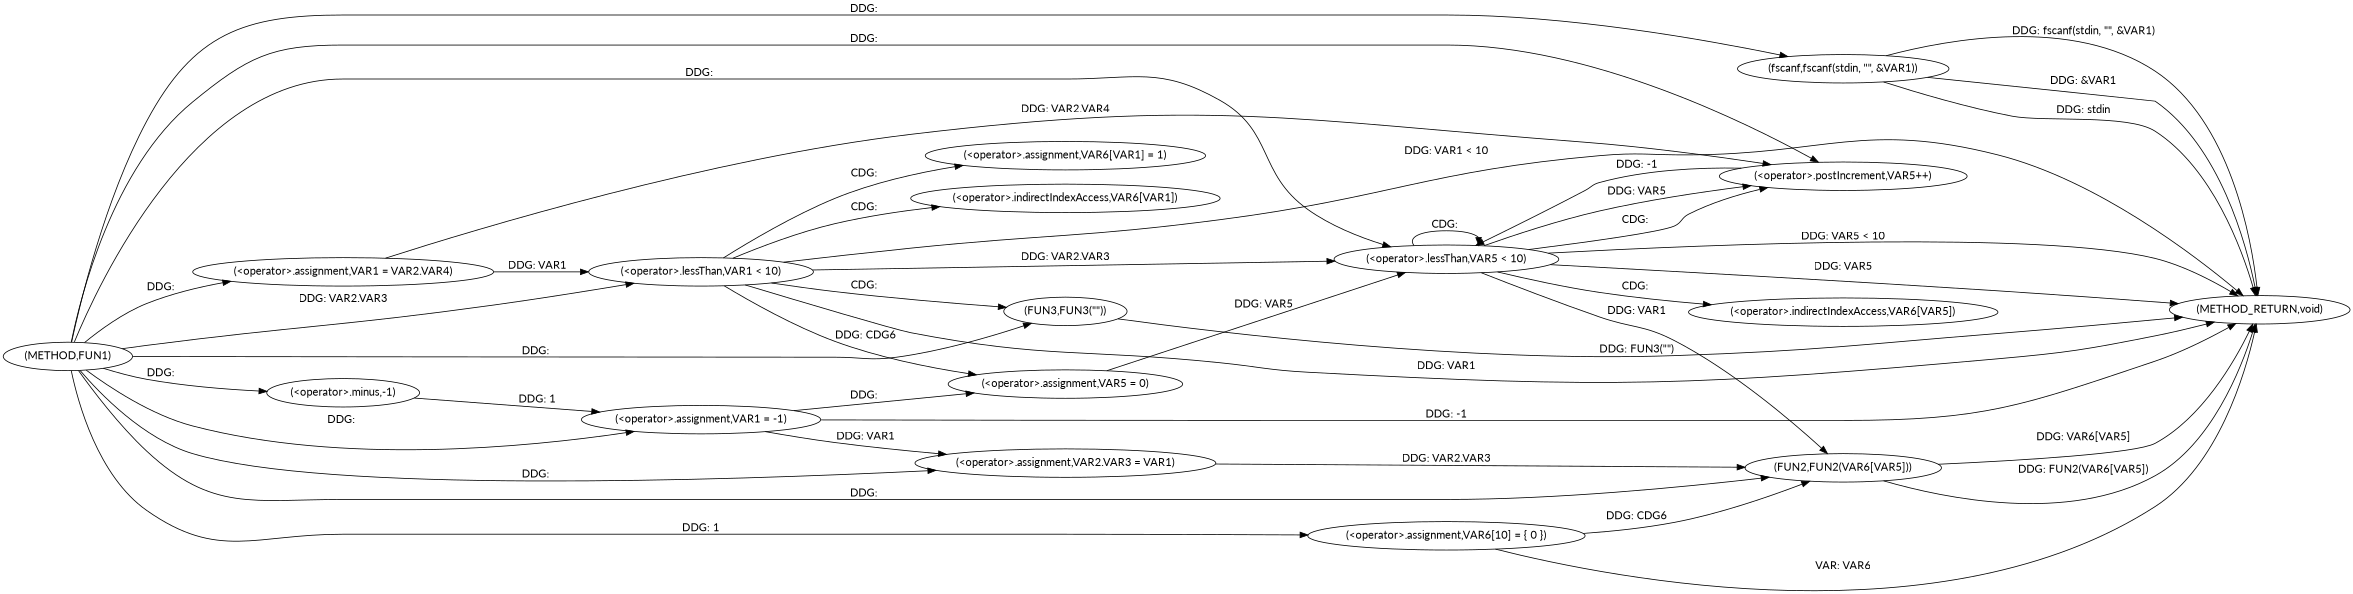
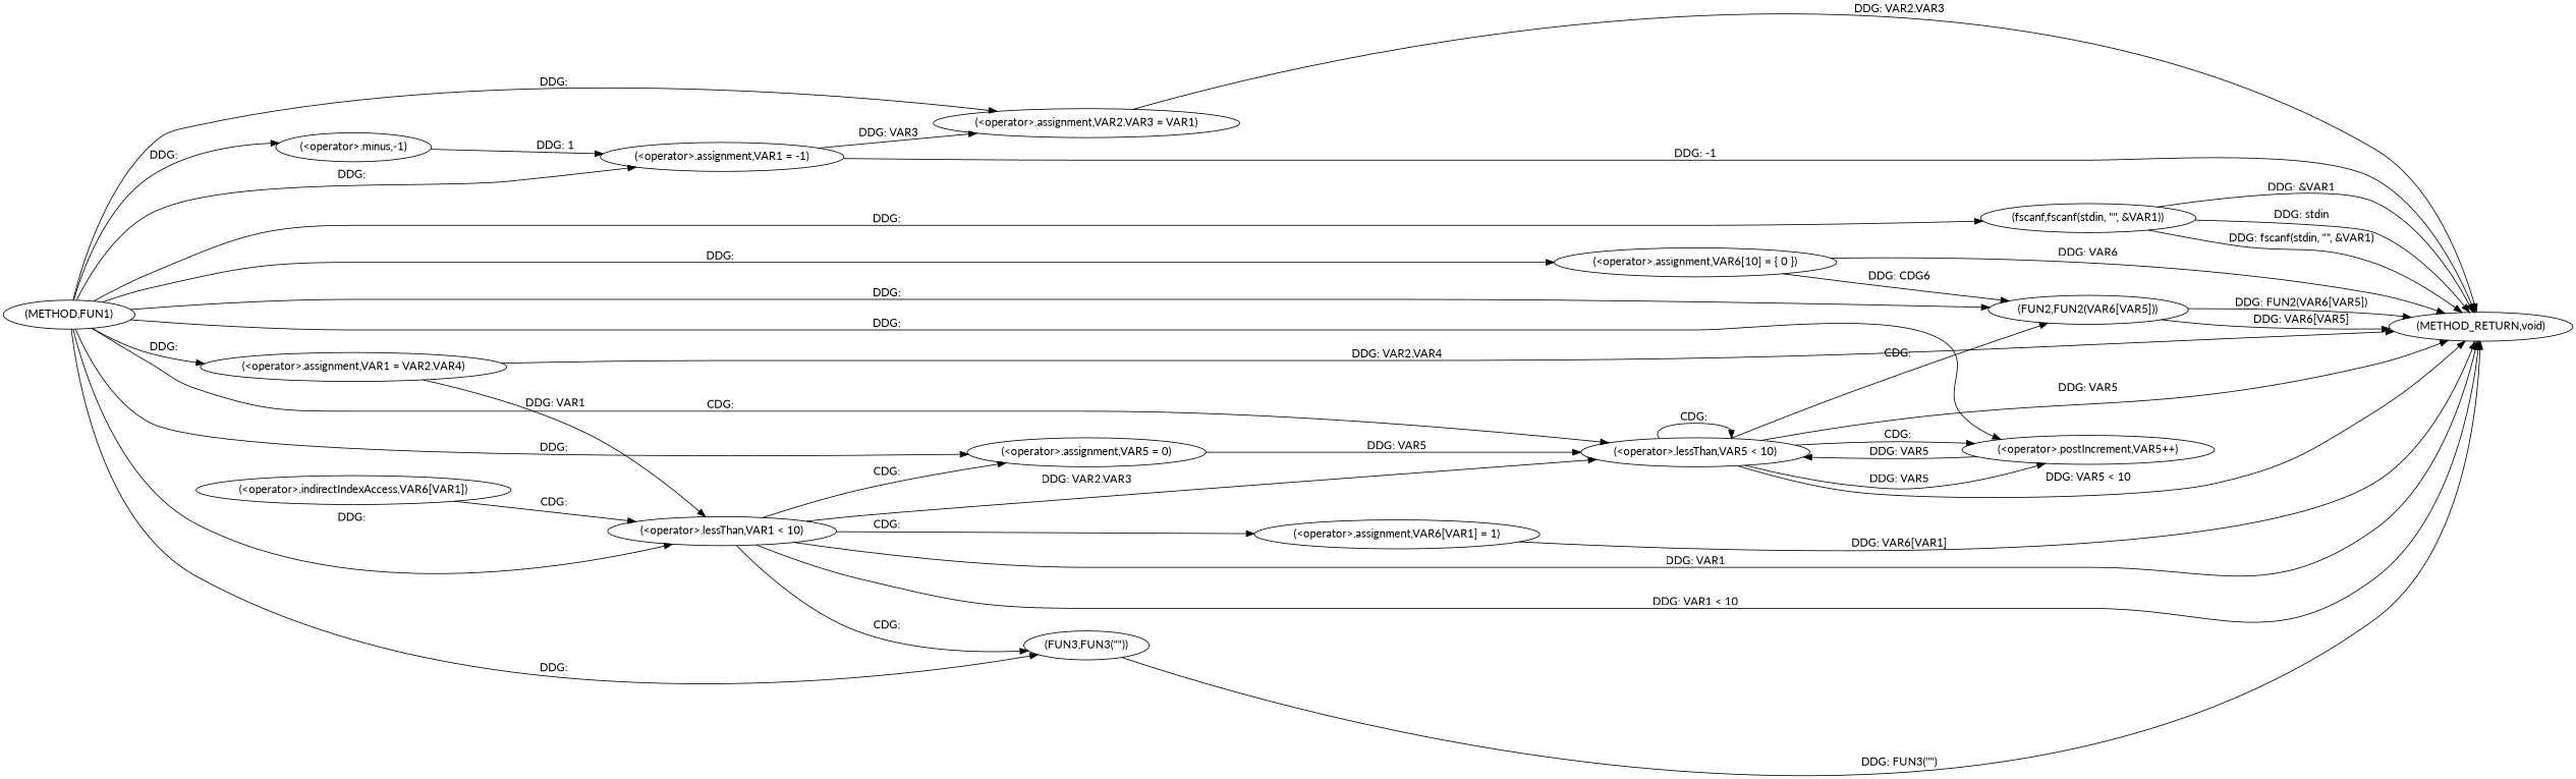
  digraph {
    fontname=Lato
    rankdir=LR
    node [fontname=Lato]
    edge [fontname=Lato]
    n1 [label="(METHOD,FUN1)"]
    n2 [label="(<operator>.assignment,VAR1 = -1)"]
    n3 [label="(<operator>.minus,-1)"]
    n4 [label="(fscanf,fscanf(stdin, \"\", &VAR1))"]
    n5 [label="(<operator>.assignment,VAR2.VAR3 = VAR1)"]
    n6 [label="(<operator>.assignment,VAR1 = VAR2.VAR4)"]
    n7 [label="(<operator>.assignment,VAR6[10] = { 0 })"]
    n8 [label="(<operator>.lessThan,VAR1 < 10)"]
    n9 [label="(<operator>.assignment,VAR5 = 0)"]
    n10 [label="(<operator>.lessThan,VAR5 < 10)"]
    n11 [label="(<operator>.postIncrement,VAR5++)"]
    n12 [label="(FUN3,FUN3(\"\"))"]
    n13 [label="(FUN2,FUN2(VAR6[VAR5]))"]
    n14 [label="(METHOD_RETURN,void)"]
    n15 [label="(<operator>.assignment,VAR6[VAR1] = 1)"]
    n16 [label="(<operator>.indirectIndexAccess,VAR6[VAR1])"]
-   n17 [label="(<operator>.indirectIndexAccess,VAR6[VAR5])"]
    n1 -> n2 [label="DDG: "]
    n1 -> n3 [label="DDG: "]
    n1 -> n4 [label="DDG: "]
    n1 -> n5 [label="DDG: "]
    n1 -> n6 [label="DDG: "]
-   n1 -> n7 [label="DDG: 1"]
-   n1 -> n8 [label="DDG: VAR2.VAR3"]
-   n2 -> n9 [label="DDG: "]
-   n1 -> n10 [label="DDG: "]
+   n1 -> n7 [label="DDG: "]
+   n1 -> n8 [label="DDG: "]
+   n1 -> n9 [label="DDG: "]
+   n1 -> n10 [label="CDG: "]
    n1 -> n11 [label="DDG: "]
    n1 -> n12 [label="DDG: "]
    n1 -> n13 [label="DDG: "]
-   n2 -> n5 [label="DDG: VAR1"]
+   n2 -> n5 [label="DDG: VAR3"]
    n2 -> n14 [label="DDG: -1"]
    n3 -> n2 [label="DDG: 1"]
    n4 -> n14 [label="DDG: fscanf(stdin, \"\", &VAR1)"]
    n4 -> n14 [label="DDG: &VAR1"]
    n4 -> n14 [label="DDG: stdin"]
-   n5 -> n13 [label="DDG: VAR2.VAR3"]
+   n5 -> n14 [label="DDG: VAR2.VAR3"]
    n6 -> n8 [label="DDG: VAR1"]
-   n6 -> n11 [label="DDG: VAR2.VAR4"]
+   n6 -> n14 [label="DDG: VAR2.VAR4"]
    n7 -> n13 [label="DDG: CDG6"]
-   n7 -> n14 [label="VAR: VAR6"]
-   n8 -> n9 [label="DDG: CDG6"]
+   n7 -> n14 [label="DDG: VAR6"]
+   n8 -> n9 [label="CDG: "]
    n8 -> n10 [label="DDG: VAR2.VAR3"]
    n8 -> n12 [label="CDG: "]
    n8 -> n14 [label="DDG: VAR1 < 10"]
    n8 -> n14 [label="DDG: VAR1"]
    n8 -> n15 [label="CDG: "]
-   n8 -> n16 [label="CDG: "]
+   n16 -> n8 [label="CDG: "]
    n9 -> n10 [label="DDG: VAR5"]
    n10 -> n10 [label="CDG: "]
    n10 -> n11 [label="DDG: VAR5"]
    n10 -> n11 [label="CDG: "]
-   n10 -> n13 [label="DDG: VAR1"]
+   n10 -> n13 [label="CDG: "]
    n10 -> n14 [label="DDG: VAR5 < 10"]
    n10 -> n14 [label="DDG: VAR5"]
-   n10 -> n17 [label="CDG: "]
-   n11 -> n10 [label="DDG: -1"]
+   n11 -> n10 [label="DDG: VAR5"]
    n12 -> n14 [label="DDG: FUN3(\"\")"]
    n13 -> n14 [label="DDG: VAR6[VAR5]"]
    n13 -> n14 [label="DDG: FUN2(VAR6[VAR5])"]
+   n15 -> n14 [label="DDG: VAR6[VAR1]"]
  }
